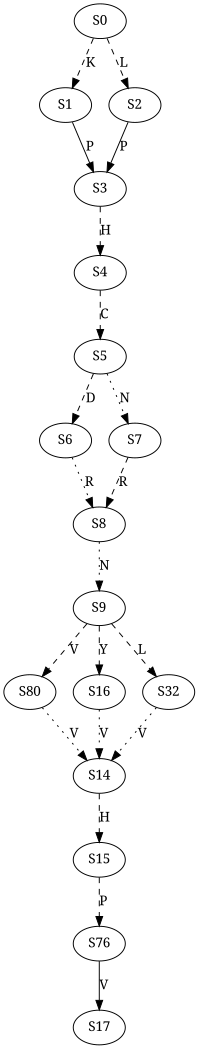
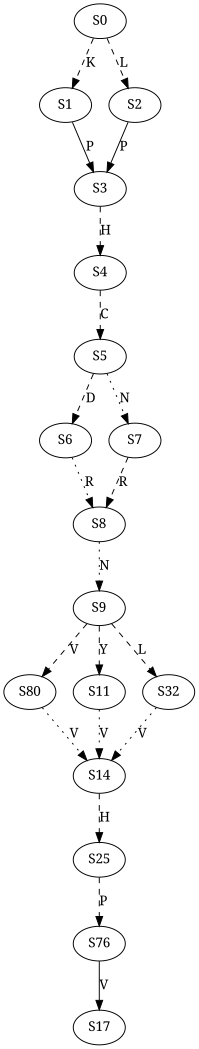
  strict digraph {
    fontname="Noto Serif"
    node [fontname="Noto Serif"]
    edge [fontname="Noto Serif" style=dashed]
    S0
    S1
    S2
    S3
    S4
    S5
    S6
    S7
    S8
    S9
    n11 [label=S80]
-   S11 [label=S16]
+   S11
    n13 [label=S32]
    S14
-   S15
+   S15 [label=S25]
    n16 [label=S76]
    S17
    S0 -> S1 [label=K]
    S0 -> S2 [label=L]
    S1 -> S3 [label=P style=solid]
    S2 -> S3 [label=P style=solid]
    S3 -> S4 [label=H]
    S4 -> S5 [label=C]
    S5 -> S6 [label=D]
    S5 -> S7 [label=N style=dotted]
    S6 -> S8 [label=R style=dotted]
    S7 -> S8 [label=R]
    S8 -> S9 [label=N style=dotted]
    S9 -> n11 [label=V]
    S9 -> S11 [label=Y]
    S9 -> n13 [label=L]
    n11 -> S14 [label=V style=dotted]
    S11 -> S14 [label=V style=dotted]
    n13 -> S14 [label=V style=dotted]
    S14 -> S15 [label=H]
    S15 -> n16 [label=P]
    n16 -> S17 [label=V style=solid]
  }
